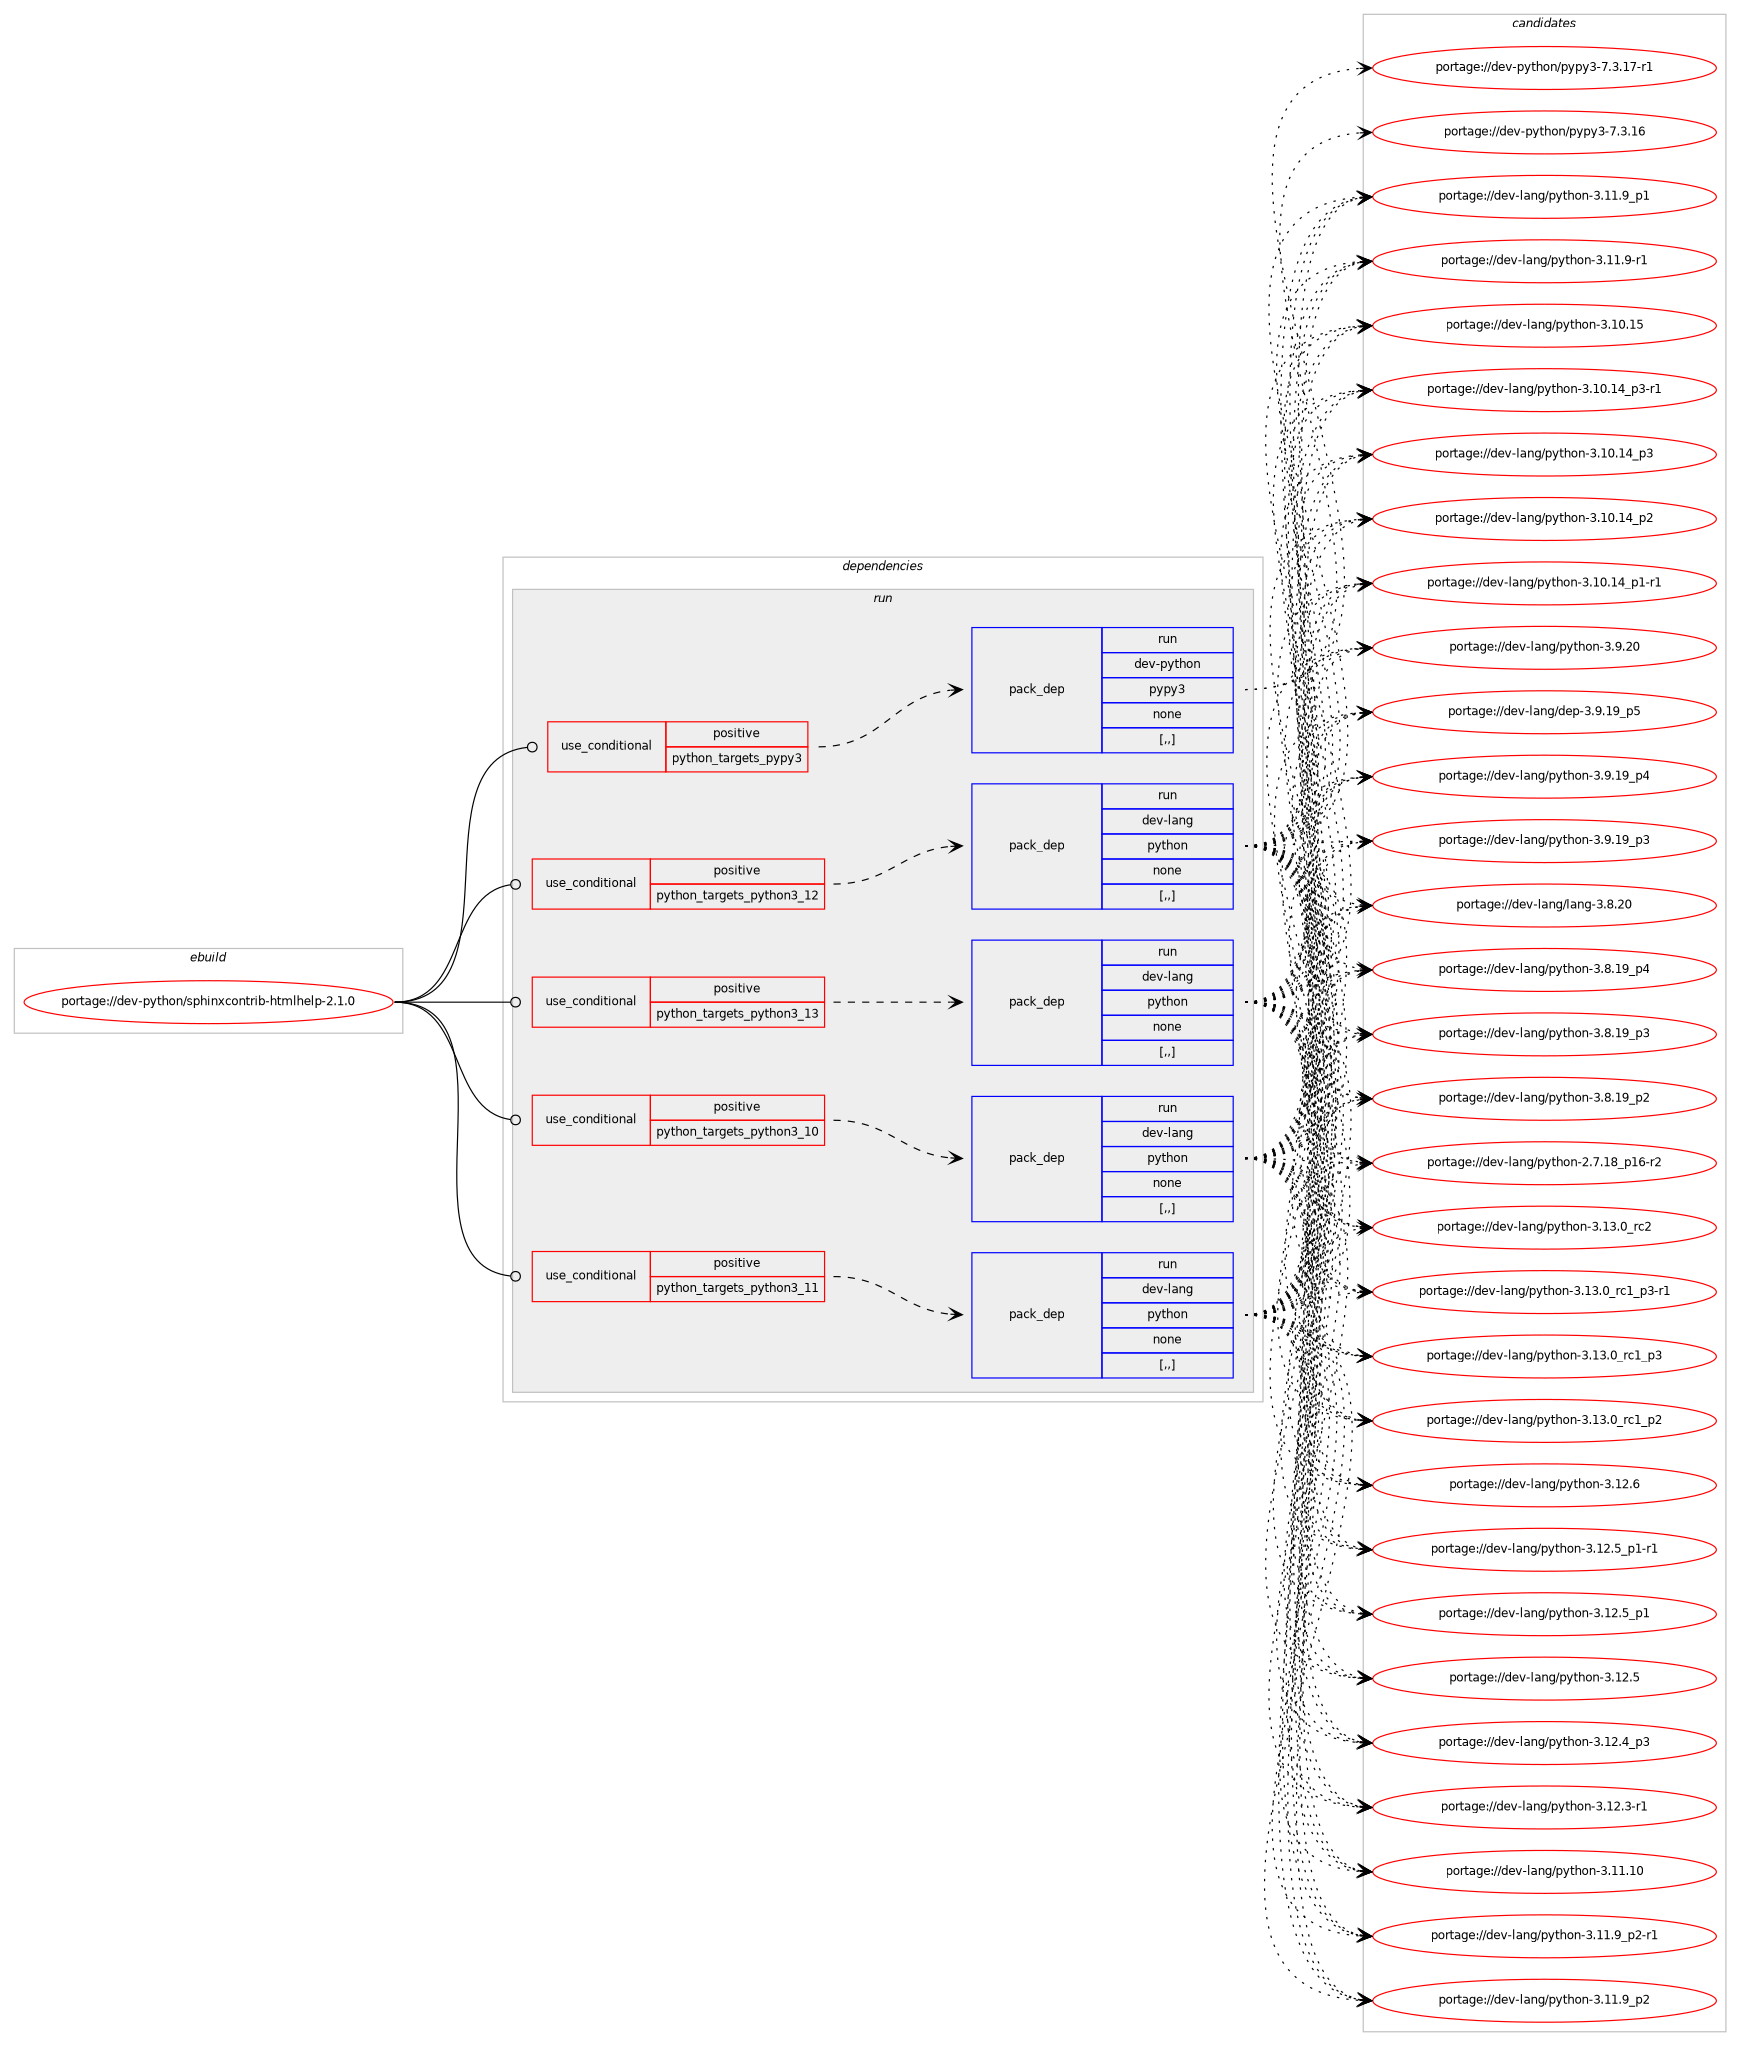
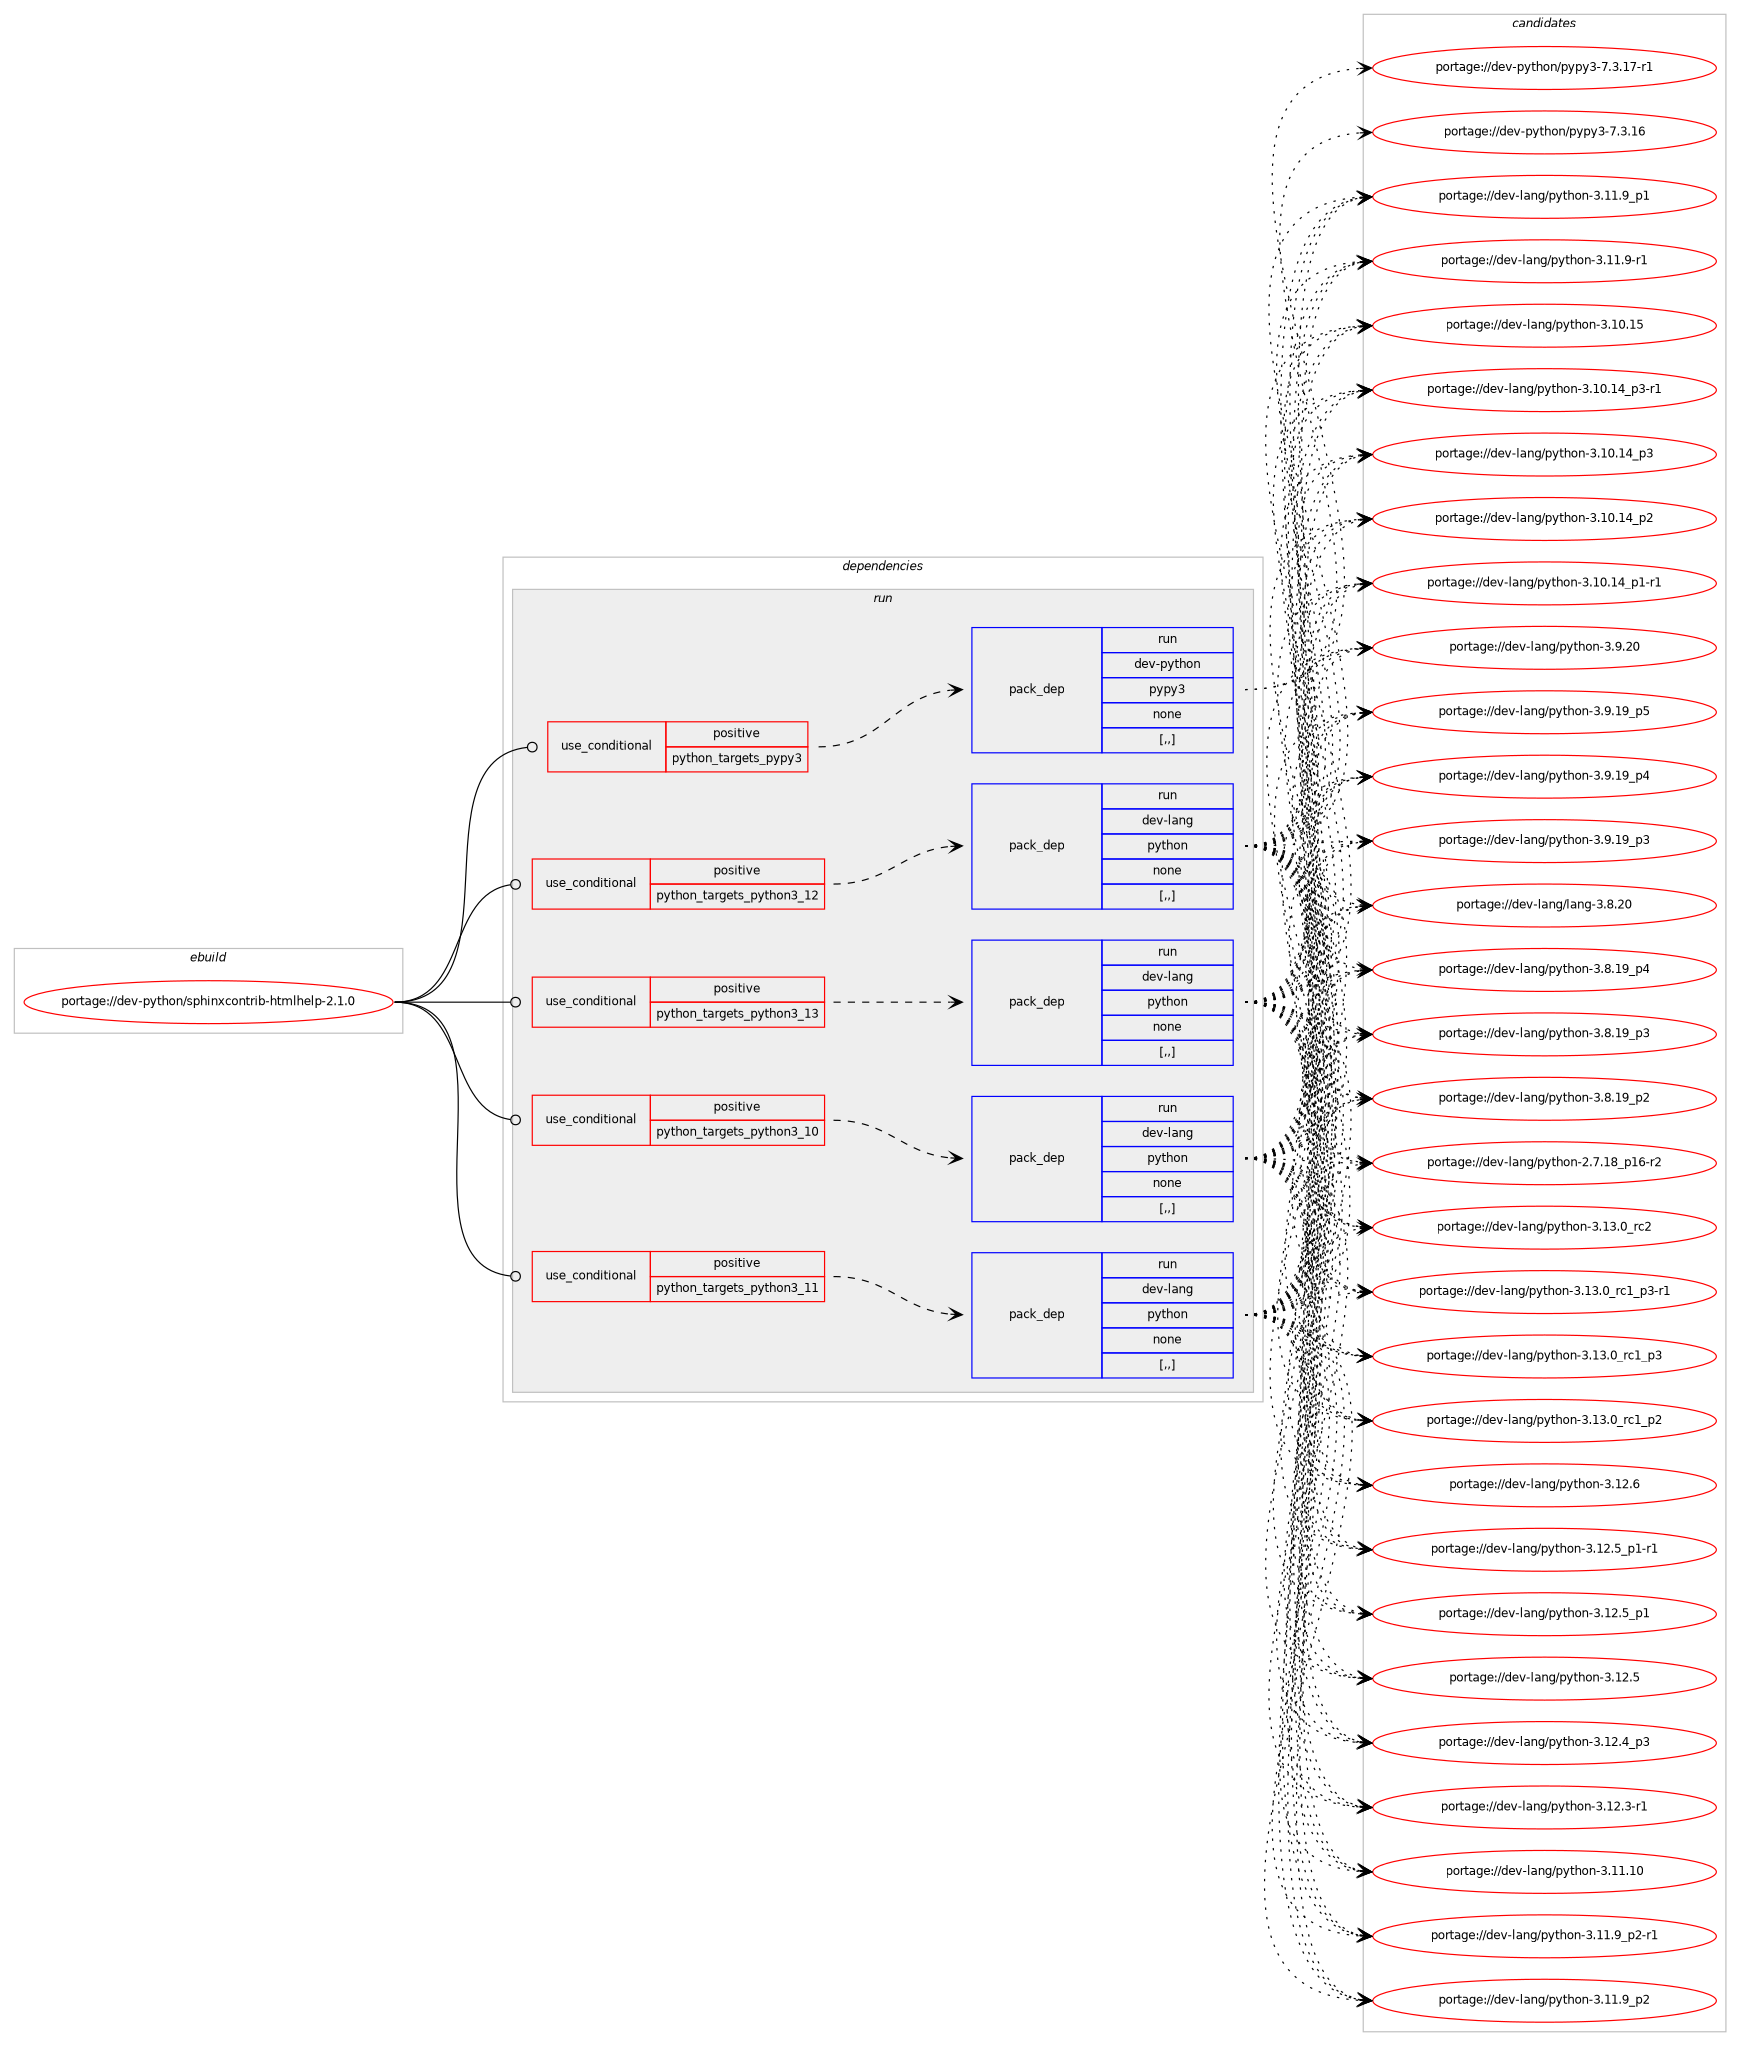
  digraph {
    compound=true
    concentrate=true
    fontname=Helvetica
    fontsize=10
    newrank=true
    rankdir=LR
    ranksep=1.5
    node [color=red fontname=Helvetica fontsize=10]
    edge [arrowhead=vee headport=w style=dotted tailport=e weight=100]
    n1 [label="portage://dev-python/sphinxcontrib-htmlhelp-2.1.0" width=4]
    n2 [color=blue label=<<TABLE BORDER="0" CELLBORDER="1" CELLSPACING="0" CELLPADDING="4" WIDTH="220"><TR><TD ROWSPAN="6" CELLPADDING="30">pack_dep</TD></TR><TR><TD WIDTH="110">run</TD></TR><TR><TD>dev-python</TD></TR><TR><TD>pypy3</TD></TR><TR><TD>none</TD></TR><TR><TD>[,,]</TD></TR></TABLE>> shape=none]
    n3 [label=<<TABLE BORDER="0" CELLBORDER="1" CELLSPACING="0" CELLPADDING="4"><TR><TD ROWSPAN="3" CELLPADDING="10">use_conditional</TD></TR><TR><TD>positive</TD></TR><TR><TD>python_targets_pypy3</TD></TR></TABLE>> shape=none]
    n4 [color=blue label=<<TABLE BORDER="0" CELLBORDER="1" CELLSPACING="0" CELLPADDING="4" WIDTH="220"><TR><TD ROWSPAN="6" CELLPADDING="30">pack_dep</TD></TR><TR><TD WIDTH="110">run</TD></TR><TR><TD>dev-lang</TD></TR><TR><TD>python</TD></TR><TR><TD>none</TD></TR><TR><TD>[,,]</TD></TR></TABLE>> shape=none]
    n5 [label=<<TABLE BORDER="0" CELLBORDER="1" CELLSPACING="0" CELLPADDING="4"><TR><TD ROWSPAN="3" CELLPADDING="10">use_conditional</TD></TR><TR><TD>positive</TD></TR><TR><TD>python_targets_python3_10</TD></TR></TABLE>> shape=none]
    n6 [color=blue label=<<TABLE BORDER="0" CELLBORDER="1" CELLSPACING="0" CELLPADDING="4" WIDTH="220"><TR><TD ROWSPAN="6" CELLPADDING="30">pack_dep</TD></TR><TR><TD WIDTH="110">run</TD></TR><TR><TD>dev-lang</TD></TR><TR><TD>python</TD></TR><TR><TD>none</TD></TR><TR><TD>[,,]</TD></TR></TABLE>> shape=none]
    n7 [label=<<TABLE BORDER="0" CELLBORDER="1" CELLSPACING="0" CELLPADDING="4"><TR><TD ROWSPAN="3" CELLPADDING="10">use_conditional</TD></TR><TR><TD>positive</TD></TR><TR><TD>python_targets_python3_11</TD></TR></TABLE>> shape=none]
    n8 [color=blue label=<<TABLE BORDER="0" CELLBORDER="1" CELLSPACING="0" CELLPADDING="4" WIDTH="220"><TR><TD ROWSPAN="6" CELLPADDING="30">pack_dep</TD></TR><TR><TD WIDTH="110">run</TD></TR><TR><TD>dev-lang</TD></TR><TR><TD>python</TD></TR><TR><TD>none</TD></TR><TR><TD>[,,]</TD></TR></TABLE>> shape=none]
    n9 [label=<<TABLE BORDER="0" CELLBORDER="1" CELLSPACING="0" CELLPADDING="4"><TR><TD ROWSPAN="3" CELLPADDING="10">use_conditional</TD></TR><TR><TD>positive</TD></TR><TR><TD>python_targets_python3_12</TD></TR></TABLE>> shape=none]
    n10 [color=blue label=<<TABLE BORDER="0" CELLBORDER="1" CELLSPACING="0" CELLPADDING="4" WIDTH="220"><TR><TD ROWSPAN="6" CELLPADDING="30">pack_dep</TD></TR><TR><TD WIDTH="110">run</TD></TR><TR><TD>dev-lang</TD></TR><TR><TD>python</TD></TR><TR><TD>none</TD></TR><TR><TD>[,,]</TD></TR></TABLE>> shape=none]
    n11 [label=<<TABLE BORDER="0" CELLBORDER="1" CELLSPACING="0" CELLPADDING="4"><TR><TD ROWSPAN="3" CELLPADDING="10">use_conditional</TD></TR><TR><TD>positive</TD></TR><TR><TD>python_targets_python3_13</TD></TR></TABLE>> shape=none]
    n12 [label="portage://dev-python/pypy3-7.3.17-r1" width=4]
    n13 [label="portage://dev-python/pypy3-7.3.16" width=4]
    n14 [label="portage://dev-lang/python-3.13.0_rc2" width=4]
    n15 [label="portage://dev-lang/python-3.13.0_rc1_p3-r1" width=4]
    n16 [label="portage://dev-lang/python-3.13.0_rc1_p3" width=4]
    n17 [label="portage://dev-lang/python-3.13.0_rc1_p2" width=4]
    n18 [label="portage://dev-lang/python-3.12.6" width=4]
    n19 [label="portage://dev-lang/python-3.12.5_p1-r1" width=4]
    n20 [label="portage://dev-lang/python-3.12.5_p1" width=4]
    n21 [label="portage://dev-lang/python-3.12.5" width=4]
    n22 [label="portage://dev-lang/python-3.12.4_p3" width=4]
    n23 [label="portage://dev-lang/python-3.12.3-r1" width=4]
    n24 [label="portage://dev-lang/python-3.11.10" width=4]
    n25 [label="portage://dev-lang/python-3.11.9_p2-r1" width=4]
    n26 [label="portage://dev-lang/python-3.11.9_p2" width=4]
    n27 [label="portage://dev-lang/python-3.11.9_p1" width=4]
    n28 [label="portage://dev-lang/python-3.11.9-r1" width=4]
    n29 [label="portage://dev-lang/python-3.10.15" width=4]
    n30 [label="portage://dev-lang/python-3.10.14_p3-r1" width=4]
    n31 [label="portage://dev-lang/python-3.10.14_p3" width=4]
    n32 [label="portage://dev-lang/python-3.10.14_p2" width=4]
    n33 [label="portage://dev-lang/python-3.10.14_p1-r1" width=4]
    n34 [label="portage://dev-lang/python-3.9.20" width=4]
-   n35 [label="portage://dev-lang/dep-3.9.19_p5" width=4]
+   n35 [label="portage://dev-lang/python-3.9.19_p5" width=4]
    n36 [label="portage://dev-lang/python-3.9.19_p4" width=4]
    n37 [label="portage://dev-lang/python-3.9.19_p3" width=4]
    n38 [label="portage://dev-lang/lang-3.8.20" width=4]
    n39 [label="portage://dev-lang/python-3.8.19_p4" width=4]
    n40 [label="portage://dev-lang/python-3.8.19_p3" width=4]
    n41 [label="portage://dev-lang/python-3.8.19_p2" width=4]
    n42 [label="portage://dev-lang/python-2.7.18_p16-r2" width=4]
    subgraph cluster_1 {
      color=gray
      label=<<i>ebuild</i>>
      n1
    }
    subgraph cluster_2 {
      color=gray
      label=<<i>dependencies</i>>
      subgraph cluster_3 {
        color=gray
        fillcolor="#eeeeee"
        label=<<i>compile</i>>
        style=filled
      }
      subgraph cluster_4 {
        color=gray
        fillcolor="#eeeeee"
        label=<<i>compile and run</i>>
        style=filled
      }
      subgraph cluster_5 {
        color=gray
        fillcolor="#eeeeee"
        label=<<i>run</i>>
        style=filled
        subgraph sub_6 {
          color=gray
          fillcolor="#eeeeee"
          label=<<i>run</i>>
          style=filled
          n3
          subgraph sub_7 {
            color=gray
            fillcolor="#eeeeee"
            label=<<i>run</i>>
            style=filled
            n2
          }
        }
        subgraph sub_8 {
          color=gray
          fillcolor="#eeeeee"
          label=<<i>run</i>>
          style=filled
          n5
          subgraph sub_9 {
            color=gray
            fillcolor="#eeeeee"
            label=<<i>run</i>>
            style=filled
            n4
          }
        }
        subgraph sub_10 {
          color=gray
          fillcolor="#eeeeee"
          label=<<i>run</i>>
          style=filled
          n7
          subgraph sub_11 {
            color=gray
            fillcolor="#eeeeee"
            label=<<i>run</i>>
            style=filled
            n6
          }
        }
        subgraph sub_12 {
          color=gray
          fillcolor="#eeeeee"
          label=<<i>run</i>>
          style=filled
          n9
          subgraph sub_13 {
            color=gray
            fillcolor="#eeeeee"
            label=<<i>run</i>>
            style=filled
            n8
          }
        }
        subgraph sub_14 {
          color=gray
          fillcolor="#eeeeee"
          label=<<i>run</i>>
          style=filled
          n11
          subgraph sub_15 {
            color=gray
            fillcolor="#eeeeee"
            label=<<i>run</i>>
            style=filled
            n10
          }
        }
      }
    }
    subgraph cluster_16 {
      color=gray
      label=<<i>candidates</i>>
      rank=same
      subgraph sub_17 {
        color=black
        label=<<i>candidates</i>>
        nodesep=1
        rank=same
        n12
        n13
      }
      subgraph sub_18 {
        color=black
        label=<<i>candidates</i>>
        nodesep=1
        rank=same
        n14
        n15
        n16
        n17
        n18
        n19
        n20
        n21
        n22
        n23
        n24
        n25
        n26
        n27
        n28
        n29
        n30
        n31
        n32
        n33
        n34
        n35
        n36
        n37
        n38
        n39
        n40
        n41
        n42
      }
      subgraph sub_19 {
        color=black
        label=<<i>candidates</i>>
        nodesep=1
        rank=same
        n14
        n15
        n16
        n17
        n18
        n19
        n20
        n21
        n22
        n23
        n24
        n25
        n26
        n27
        n28
        n29
        n30
        n31
        n32
        n33
        n34
        n35
        n36
        n37
        n38
        n39
        n40
        n41
        n42
      }
      subgraph sub_20 {
        color=black
        label=<<i>candidates</i>>
        nodesep=1
        rank=same
        n14
        n15
        n16
        n17
        n18
        n19
        n20
        n21
        n22
        n23
        n24
        n25
        n26
        n27
        n28
        n29
        n30
        n31
        n32
        n33
        n34
        n35
        n36
        n37
        n38
        n39
        n40
        n41
        n42
      }
      subgraph sub_21 {
        color=black
        label=<<i>candidates</i>>
        nodesep=1
        rank=same
        n14
        n15
        n16
        n17
        n18
        n19
        n20
        n21
        n22
        n23
        n24
        n25
        n26
        n27
        n28
        n29
        n30
        n31
        n32
        n33
        n34
        n35
        n36
        n37
        n38
        n39
        n40
        n41
        n42
      }
    }
    n1 -> n3 [arrowhead=odot style=solid weight=20]
    n1 -> n5 [arrowhead=odot style=solid weight=20]
    n1 -> n7 [arrowhead=odot style=solid weight=20]
    n1 -> n9 [arrowhead=odot style=solid weight=20]
    n1 -> n11 [arrowhead=odot style=solid weight=20]
    n2 -> n12
    n2 -> n13
    n3 -> n2 [style=dashed weight=20]
    n4 -> n14
    n4 -> n15
    n4 -> n16
    n4 -> n17
    n4 -> n18
    n4 -> n19
    n4 -> n20
    n4 -> n21
    n4 -> n22
    n4 -> n23
    n4 -> n24
    n4 -> n25
    n4 -> n26
    n4 -> n27
    n4 -> n28
    n4 -> n29
    n4 -> n30
    n4 -> n31
    n4 -> n32
    n4 -> n33
    n4 -> n34
    n4 -> n35
    n4 -> n36
    n4 -> n37
    n4 -> n38
    n4 -> n39
    n4 -> n40
    n4 -> n41
    n4 -> n42
    n5 -> n4 [style=dashed weight=20]
    n6 -> n14
    n6 -> n15
    n6 -> n16
    n6 -> n17
    n6 -> n18
    n6 -> n19
    n6 -> n20
    n6 -> n21
    n6 -> n22
    n6 -> n23
    n6 -> n24
    n6 -> n25
    n6 -> n26
    n6 -> n27
    n6 -> n28
    n6 -> n29
    n6 -> n30
    n6 -> n31
    n6 -> n32
    n6 -> n33
    n6 -> n34
    n6 -> n35
    n6 -> n36
    n6 -> n37
    n6 -> n38
    n6 -> n39
    n6 -> n40
    n6 -> n41
    n6 -> n42
    n7 -> n6 [style=dashed weight=20]
    n8 -> n14
    n8 -> n15
    n8 -> n16
    n8 -> n17
    n8 -> n18
    n8 -> n19
    n8 -> n20
    n8 -> n21
    n8 -> n22
    n8 -> n23
    n8 -> n24
    n8 -> n25
    n8 -> n26
    n8 -> n27
    n8 -> n28
    n8 -> n29
    n8 -> n30
    n8 -> n31
    n8 -> n32
    n8 -> n33
    n8 -> n34
    n8 -> n35
    n8 -> n36
    n8 -> n37
    n8 -> n38
    n8 -> n39
    n8 -> n40
    n8 -> n41
    n8 -> n42
    n9 -> n8 [style=dashed weight=20]
    n10 -> n14
    n10 -> n15
    n10 -> n16
    n10 -> n17
    n10 -> n18
    n10 -> n19
    n10 -> n20
    n10 -> n21
    n10 -> n22
    n10 -> n23
    n10 -> n24
    n10 -> n25
    n10 -> n26
    n10 -> n27
    n10 -> n28
    n10 -> n29
    n10 -> n30
    n10 -> n31
    n10 -> n32
    n10 -> n33
    n10 -> n34
    n10 -> n35
    n10 -> n36
    n10 -> n37
    n10 -> n38
    n10 -> n39
    n10 -> n40
    n10 -> n41
    n10 -> n42
    n11 -> n10 [style=dashed weight=20]
  }
